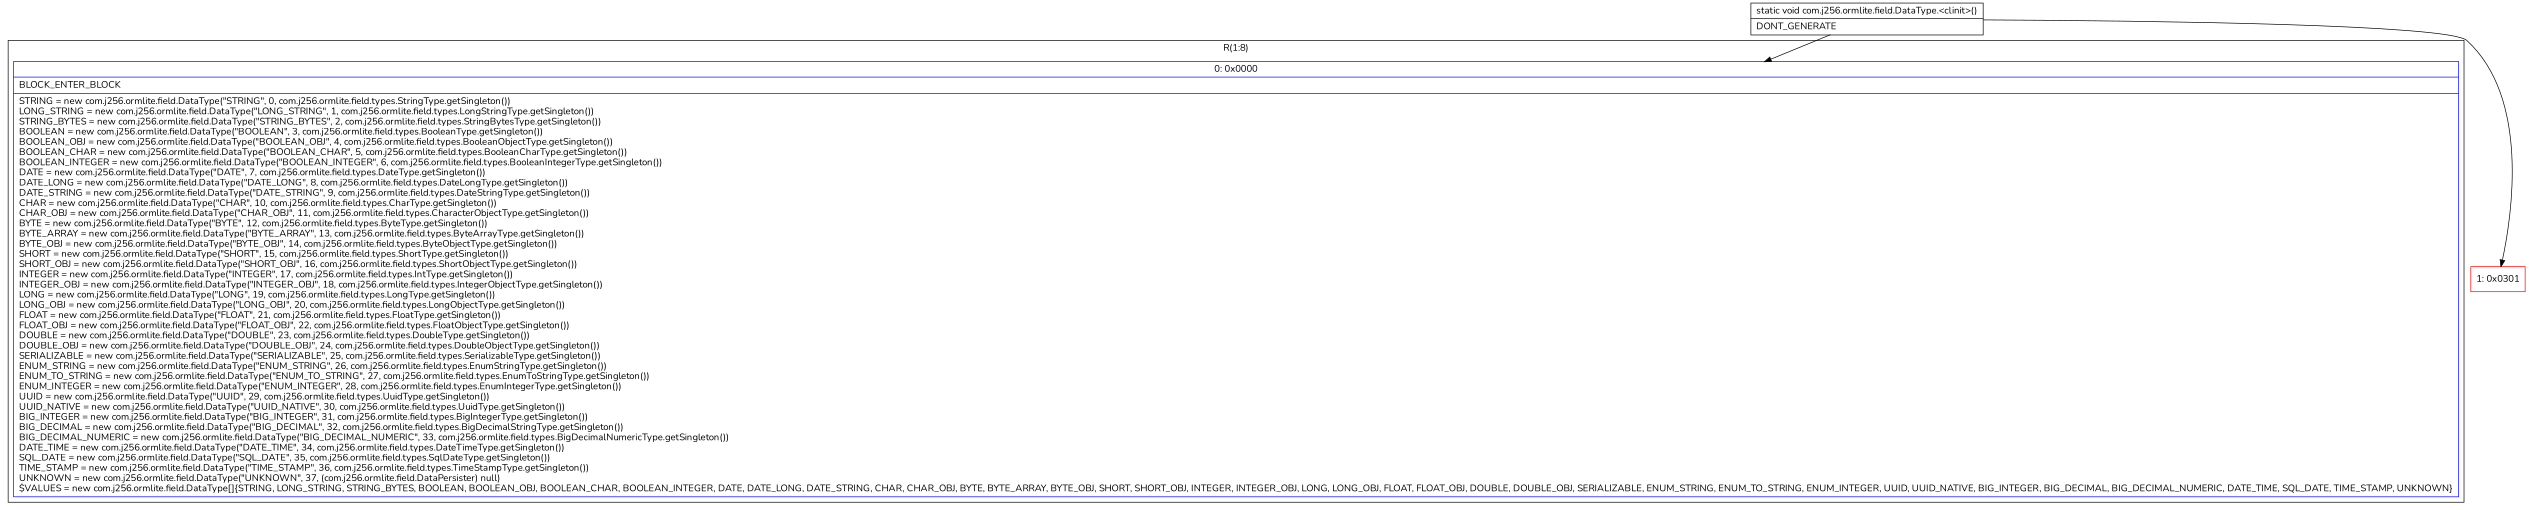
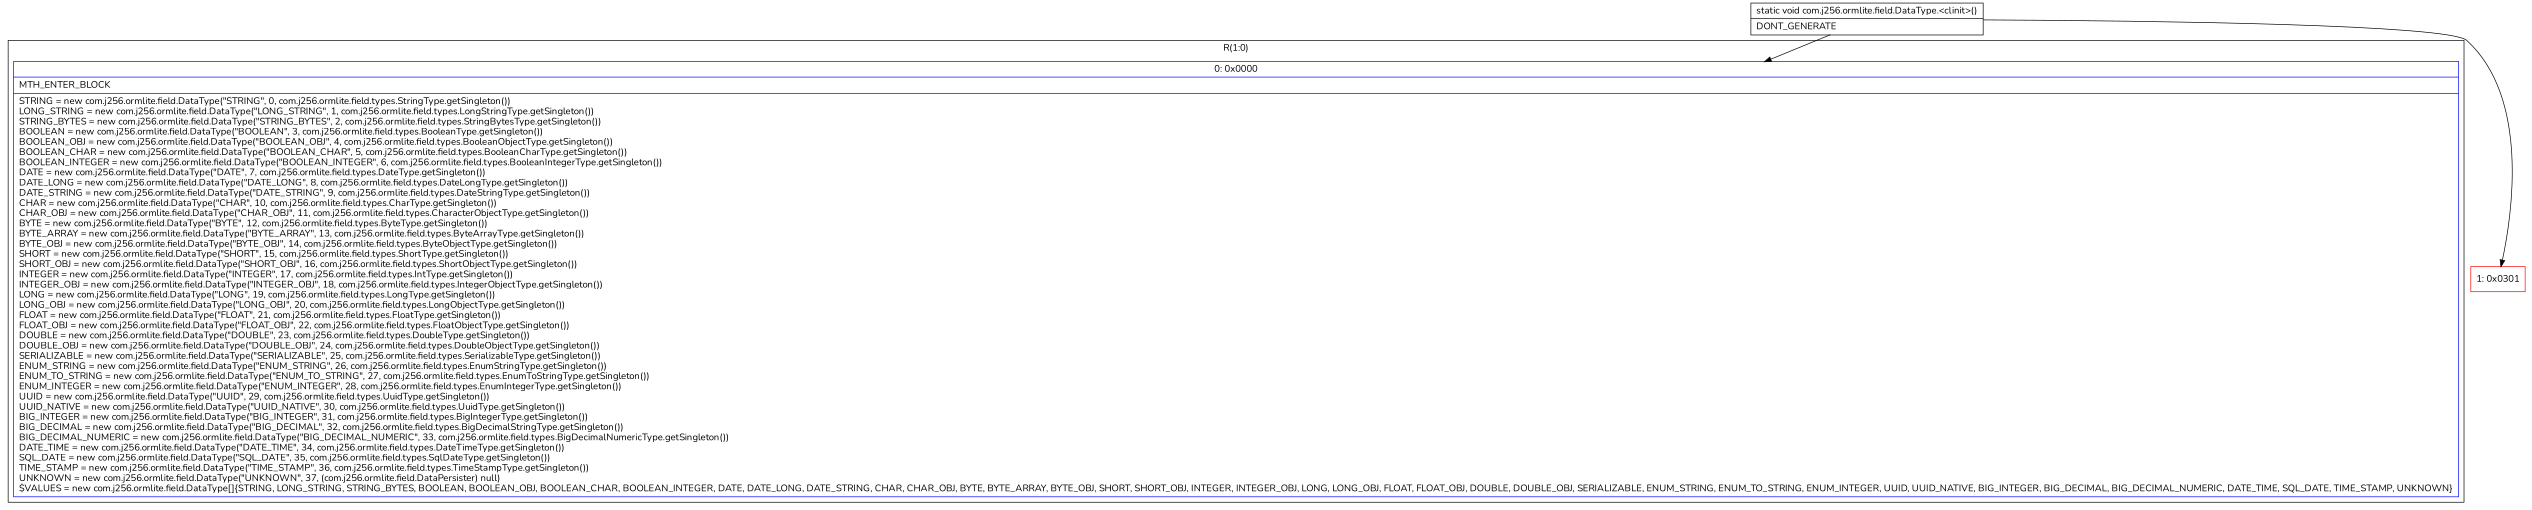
  digraph {
    fontname=Nunito
    node [fontname=Nunito shape=record]
    edge [fontname=Nunito]
-   n1 [color=blue label="{0\:\ 0x0000|BLOCK_ENTER_BLOCK\l|STRING = new com.j256.ormlite.field.DataType(\"STRING\", 0, com.j256.ormlite.field.types.StringType.getSingleton())\lLONG_STRING = new com.j256.ormlite.field.DataType(\"LONG_STRING\", 1, com.j256.ormlite.field.types.LongStringType.getSingleton())\lSTRING_BYTES = new com.j256.ormlite.field.DataType(\"STRING_BYTES\", 2, com.j256.ormlite.field.types.StringBytesType.getSingleton())\lBOOLEAN = new com.j256.ormlite.field.DataType(\"BOOLEAN\", 3, com.j256.ormlite.field.types.BooleanType.getSingleton())\lBOOLEAN_OBJ = new com.j256.ormlite.field.DataType(\"BOOLEAN_OBJ\", 4, com.j256.ormlite.field.types.BooleanObjectType.getSingleton())\lBOOLEAN_CHAR = new com.j256.ormlite.field.DataType(\"BOOLEAN_CHAR\", 5, com.j256.ormlite.field.types.BooleanCharType.getSingleton())\lBOOLEAN_INTEGER = new com.j256.ormlite.field.DataType(\"BOOLEAN_INTEGER\", 6, com.j256.ormlite.field.types.BooleanIntegerType.getSingleton())\lDATE = new com.j256.ormlite.field.DataType(\"DATE\", 7, com.j256.ormlite.field.types.DateType.getSingleton())\lDATE_LONG = new com.j256.ormlite.field.DataType(\"DATE_LONG\", 8, com.j256.ormlite.field.types.DateLongType.getSingleton())\lDATE_STRING = new com.j256.ormlite.field.DataType(\"DATE_STRING\", 9, com.j256.ormlite.field.types.DateStringType.getSingleton())\lCHAR = new com.j256.ormlite.field.DataType(\"CHAR\", 10, com.j256.ormlite.field.types.CharType.getSingleton())\lCHAR_OBJ = new com.j256.ormlite.field.DataType(\"CHAR_OBJ\", 11, com.j256.ormlite.field.types.CharacterObjectType.getSingleton())\lBYTE = new com.j256.ormlite.field.DataType(\"BYTE\", 12, com.j256.ormlite.field.types.ByteType.getSingleton())\lBYTE_ARRAY = new com.j256.ormlite.field.DataType(\"BYTE_ARRAY\", 13, com.j256.ormlite.field.types.ByteArrayType.getSingleton())\lBYTE_OBJ = new com.j256.ormlite.field.DataType(\"BYTE_OBJ\", 14, com.j256.ormlite.field.types.ByteObjectType.getSingleton())\lSHORT = new com.j256.ormlite.field.DataType(\"SHORT\", 15, com.j256.ormlite.field.types.ShortType.getSingleton())\lSHORT_OBJ = new com.j256.ormlite.field.DataType(\"SHORT_OBJ\", 16, com.j256.ormlite.field.types.ShortObjectType.getSingleton())\lINTEGER = new com.j256.ormlite.field.DataType(\"INTEGER\", 17, com.j256.ormlite.field.types.IntType.getSingleton())\lINTEGER_OBJ = new com.j256.ormlite.field.DataType(\"INTEGER_OBJ\", 18, com.j256.ormlite.field.types.IntegerObjectType.getSingleton())\lLONG = new com.j256.ormlite.field.DataType(\"LONG\", 19, com.j256.ormlite.field.types.LongType.getSingleton())\lLONG_OBJ = new com.j256.ormlite.field.DataType(\"LONG_OBJ\", 20, com.j256.ormlite.field.types.LongObjectType.getSingleton())\lFLOAT = new com.j256.ormlite.field.DataType(\"FLOAT\", 21, com.j256.ormlite.field.types.FloatType.getSingleton())\lFLOAT_OBJ = new com.j256.ormlite.field.DataType(\"FLOAT_OBJ\", 22, com.j256.ormlite.field.types.FloatObjectType.getSingleton())\lDOUBLE = new com.j256.ormlite.field.DataType(\"DOUBLE\", 23, com.j256.ormlite.field.types.DoubleType.getSingleton())\lDOUBLE_OBJ = new com.j256.ormlite.field.DataType(\"DOUBLE_OBJ\", 24, com.j256.ormlite.field.types.DoubleObjectType.getSingleton())\lSERIALIZABLE = new com.j256.ormlite.field.DataType(\"SERIALIZABLE\", 25, com.j256.ormlite.field.types.SerializableType.getSingleton())\lENUM_STRING = new com.j256.ormlite.field.DataType(\"ENUM_STRING\", 26, com.j256.ormlite.field.types.EnumStringType.getSingleton())\lENUM_TO_STRING = new com.j256.ormlite.field.DataType(\"ENUM_TO_STRING\", 27, com.j256.ormlite.field.types.EnumToStringType.getSingleton())\lENUM_INTEGER = new com.j256.ormlite.field.DataType(\"ENUM_INTEGER\", 28, com.j256.ormlite.field.types.EnumIntegerType.getSingleton())\lUUID = new com.j256.ormlite.field.DataType(\"UUID\", 29, com.j256.ormlite.field.types.UuidType.getSingleton())\lUUID_NATIVE = new com.j256.ormlite.field.DataType(\"UUID_NATIVE\", 30, com.j256.ormlite.field.types.UuidType.getSingleton())\lBIG_INTEGER = new com.j256.ormlite.field.DataType(\"BIG_INTEGER\", 31, com.j256.ormlite.field.types.BigIntegerType.getSingleton())\lBIG_DECIMAL = new com.j256.ormlite.field.DataType(\"BIG_DECIMAL\", 32, com.j256.ormlite.field.types.BigDecimalStringType.getSingleton())\lBIG_DECIMAL_NUMERIC = new com.j256.ormlite.field.DataType(\"BIG_DECIMAL_NUMERIC\", 33, com.j256.ormlite.field.types.BigDecimalNumericType.getSingleton())\lDATE_TIME = new com.j256.ormlite.field.DataType(\"DATE_TIME\", 34, com.j256.ormlite.field.types.DateTimeType.getSingleton())\lSQL_DATE = new com.j256.ormlite.field.DataType(\"SQL_DATE\", 35, com.j256.ormlite.field.types.SqlDateType.getSingleton())\lTIME_STAMP = new com.j256.ormlite.field.DataType(\"TIME_STAMP\", 36, com.j256.ormlite.field.types.TimeStampType.getSingleton())\lUNKNOWN = new com.j256.ormlite.field.DataType(\"UNKNOWN\", 37, (com.j256.ormlite.field.DataPersister) null)\l$VALUES = new com.j256.ormlite.field.DataType[]\{STRING, LONG_STRING, STRING_BYTES, BOOLEAN, BOOLEAN_OBJ, BOOLEAN_CHAR, BOOLEAN_INTEGER, DATE, DATE_LONG, DATE_STRING, CHAR, CHAR_OBJ, BYTE, BYTE_ARRAY, BYTE_OBJ, SHORT, SHORT_OBJ, INTEGER, INTEGER_OBJ, LONG, LONG_OBJ, FLOAT, FLOAT_OBJ, DOUBLE, DOUBLE_OBJ, SERIALIZABLE, ENUM_STRING, ENUM_TO_STRING, ENUM_INTEGER, UUID, UUID_NATIVE, BIG_INTEGER, BIG_DECIMAL, BIG_DECIMAL_NUMERIC, DATE_TIME, SQL_DATE, TIME_STAMP, UNKNOWN\}\l}"]
+   n1 [color=blue label="{0\:\ 0x0000|MTH_ENTER_BLOCK\l|STRING = new com.j256.ormlite.field.DataType(\"STRING\", 0, com.j256.ormlite.field.types.StringType.getSingleton())\lLONG_STRING = new com.j256.ormlite.field.DataType(\"LONG_STRING\", 1, com.j256.ormlite.field.types.LongStringType.getSingleton())\lSTRING_BYTES = new com.j256.ormlite.field.DataType(\"STRING_BYTES\", 2, com.j256.ormlite.field.types.StringBytesType.getSingleton())\lBOOLEAN = new com.j256.ormlite.field.DataType(\"BOOLEAN\", 3, com.j256.ormlite.field.types.BooleanType.getSingleton())\lBOOLEAN_OBJ = new com.j256.ormlite.field.DataType(\"BOOLEAN_OBJ\", 4, com.j256.ormlite.field.types.BooleanObjectType.getSingleton())\lBOOLEAN_CHAR = new com.j256.ormlite.field.DataType(\"BOOLEAN_CHAR\", 5, com.j256.ormlite.field.types.BooleanCharType.getSingleton())\lBOOLEAN_INTEGER = new com.j256.ormlite.field.DataType(\"BOOLEAN_INTEGER\", 6, com.j256.ormlite.field.types.BooleanIntegerType.getSingleton())\lDATE = new com.j256.ormlite.field.DataType(\"DATE\", 7, com.j256.ormlite.field.types.DateType.getSingleton())\lDATE_LONG = new com.j256.ormlite.field.DataType(\"DATE_LONG\", 8, com.j256.ormlite.field.types.DateLongType.getSingleton())\lDATE_STRING = new com.j256.ormlite.field.DataType(\"DATE_STRING\", 9, com.j256.ormlite.field.types.DateStringType.getSingleton())\lCHAR = new com.j256.ormlite.field.DataType(\"CHAR\", 10, com.j256.ormlite.field.types.CharType.getSingleton())\lCHAR_OBJ = new com.j256.ormlite.field.DataType(\"CHAR_OBJ\", 11, com.j256.ormlite.field.types.CharacterObjectType.getSingleton())\lBYTE = new com.j256.ormlite.field.DataType(\"BYTE\", 12, com.j256.ormlite.field.types.ByteType.getSingleton())\lBYTE_ARRAY = new com.j256.ormlite.field.DataType(\"BYTE_ARRAY\", 13, com.j256.ormlite.field.types.ByteArrayType.getSingleton())\lBYTE_OBJ = new com.j256.ormlite.field.DataType(\"BYTE_OBJ\", 14, com.j256.ormlite.field.types.ByteObjectType.getSingleton())\lSHORT = new com.j256.ormlite.field.DataType(\"SHORT\", 15, com.j256.ormlite.field.types.ShortType.getSingleton())\lSHORT_OBJ = new com.j256.ormlite.field.DataType(\"SHORT_OBJ\", 16, com.j256.ormlite.field.types.ShortObjectType.getSingleton())\lINTEGER = new com.j256.ormlite.field.DataType(\"INTEGER\", 17, com.j256.ormlite.field.types.IntType.getSingleton())\lINTEGER_OBJ = new com.j256.ormlite.field.DataType(\"INTEGER_OBJ\", 18, com.j256.ormlite.field.types.IntegerObjectType.getSingleton())\lLONG = new com.j256.ormlite.field.DataType(\"LONG\", 19, com.j256.ormlite.field.types.LongType.getSingleton())\lLONG_OBJ = new com.j256.ormlite.field.DataType(\"LONG_OBJ\", 20, com.j256.ormlite.field.types.LongObjectType.getSingleton())\lFLOAT = new com.j256.ormlite.field.DataType(\"FLOAT\", 21, com.j256.ormlite.field.types.FloatType.getSingleton())\lFLOAT_OBJ = new com.j256.ormlite.field.DataType(\"FLOAT_OBJ\", 22, com.j256.ormlite.field.types.FloatObjectType.getSingleton())\lDOUBLE = new com.j256.ormlite.field.DataType(\"DOUBLE\", 23, com.j256.ormlite.field.types.DoubleType.getSingleton())\lDOUBLE_OBJ = new com.j256.ormlite.field.DataType(\"DOUBLE_OBJ\", 24, com.j256.ormlite.field.types.DoubleObjectType.getSingleton())\lSERIALIZABLE = new com.j256.ormlite.field.DataType(\"SERIALIZABLE\", 25, com.j256.ormlite.field.types.SerializableType.getSingleton())\lENUM_STRING = new com.j256.ormlite.field.DataType(\"ENUM_STRING\", 26, com.j256.ormlite.field.types.EnumStringType.getSingleton())\lENUM_TO_STRING = new com.j256.ormlite.field.DataType(\"ENUM_TO_STRING\", 27, com.j256.ormlite.field.types.EnumToStringType.getSingleton())\lENUM_INTEGER = new com.j256.ormlite.field.DataType(\"ENUM_INTEGER\", 28, com.j256.ormlite.field.types.EnumIntegerType.getSingleton())\lUUID = new com.j256.ormlite.field.DataType(\"UUID\", 29, com.j256.ormlite.field.types.UuidType.getSingleton())\lUUID_NATIVE = new com.j256.ormlite.field.DataType(\"UUID_NATIVE\", 30, com.j256.ormlite.field.types.UuidType.getSingleton())\lBIG_INTEGER = new com.j256.ormlite.field.DataType(\"BIG_INTEGER\", 31, com.j256.ormlite.field.types.BigIntegerType.getSingleton())\lBIG_DECIMAL = new com.j256.ormlite.field.DataType(\"BIG_DECIMAL\", 32, com.j256.ormlite.field.types.BigDecimalStringType.getSingleton())\lBIG_DECIMAL_NUMERIC = new com.j256.ormlite.field.DataType(\"BIG_DECIMAL_NUMERIC\", 33, com.j256.ormlite.field.types.BigDecimalNumericType.getSingleton())\lDATE_TIME = new com.j256.ormlite.field.DataType(\"DATE_TIME\", 34, com.j256.ormlite.field.types.DateTimeType.getSingleton())\lSQL_DATE = new com.j256.ormlite.field.DataType(\"SQL_DATE\", 35, com.j256.ormlite.field.types.SqlDateType.getSingleton())\lTIME_STAMP = new com.j256.ormlite.field.DataType(\"TIME_STAMP\", 36, com.j256.ormlite.field.types.TimeStampType.getSingleton())\lUNKNOWN = new com.j256.ormlite.field.DataType(\"UNKNOWN\", 37, (com.j256.ormlite.field.DataPersister) null)\l$VALUES = new com.j256.ormlite.field.DataType[]\{STRING, LONG_STRING, STRING_BYTES, BOOLEAN, BOOLEAN_OBJ, BOOLEAN_CHAR, BOOLEAN_INTEGER, DATE, DATE_LONG, DATE_STRING, CHAR, CHAR_OBJ, BYTE, BYTE_ARRAY, BYTE_OBJ, SHORT, SHORT_OBJ, INTEGER, INTEGER_OBJ, LONG, LONG_OBJ, FLOAT, FLOAT_OBJ, DOUBLE, DOUBLE_OBJ, SERIALIZABLE, ENUM_STRING, ENUM_TO_STRING, ENUM_INTEGER, UUID, UUID_NATIVE, BIG_INTEGER, BIG_DECIMAL, BIG_DECIMAL_NUMERIC, DATE_TIME, SQL_DATE, TIME_STAMP, UNKNOWN\}\l}"]
    n2 [color=red label="{1\:\ 0x0301}"]
    n3 [label="{static void com.j256.ormlite.field.DataType.\<clinit\>()  | DONT_GENERATE\l}"]
    subgraph cluster_1 {
-     label="R(1:8)"
+     label="R(1:0)"
      n1
    }
    n3 -> n1
    n3 -> n2
  }
